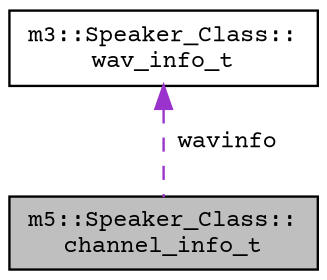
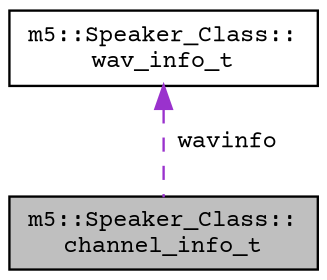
  digraph {
    fontname="Courier Prime"
    node [color=black fontname="Courier Prime" fontsize=10 shape=record style=filled]
    n1 [fillcolor=grey75 fontcolor=black height=0.2 label="m5::Speaker_Class::\lchannel_info_t" width=0.4]
-   n2 [fillcolor=white height=0.2 label="m3::Speaker_Class::\lwav_info_t" width=0.4]
+   n2 [fillcolor=white height=0.2 label="m5::Speaker_Class::\lwav_info_t" width=0.4]
    n2 -> n1 [color=darkorchid3 dir=back fontname="Courier Prime" fontsize=10 label=" wavinfo" labelfontname=Helvetica labelfontsize=10 style=dashed]
  }
